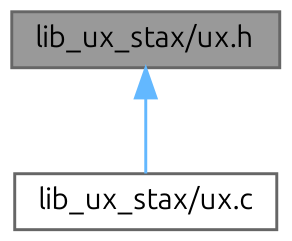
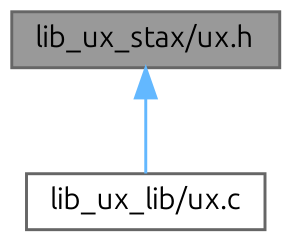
  digraph {
    fontname=Ubuntu
    node [fontname=Ubuntu fontsize=10 shape=box style=filled]
    n1 [color=gray40 fillcolor=grey60 fontcolor=black height=0.2 label="lib_ux_stax/ux.h" width=0.4]
-   n2 [color=grey40 fillcolor=white height=0.2 label="lib_ux_stax/ux.c" width=0.4]
+   n2 [color=grey40 fillcolor=white height=0.2 label="lib_ux_lib/ux.c" width=0.4]
    n1 -> n2 [color=steelblue1 dir=back fontname=Ubuntu fontsize=10 labelfontname=Helvetica labelfontsize=10 style=solid]
  }
